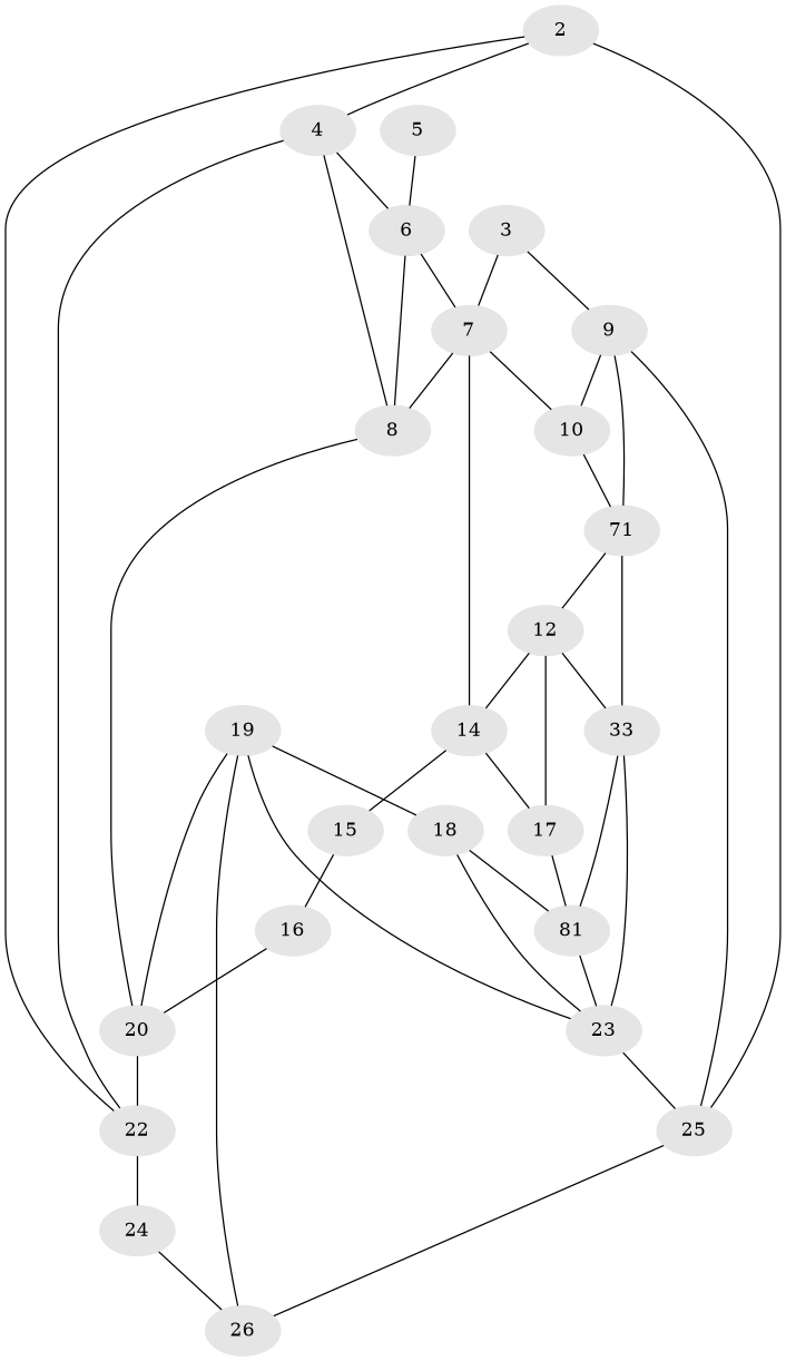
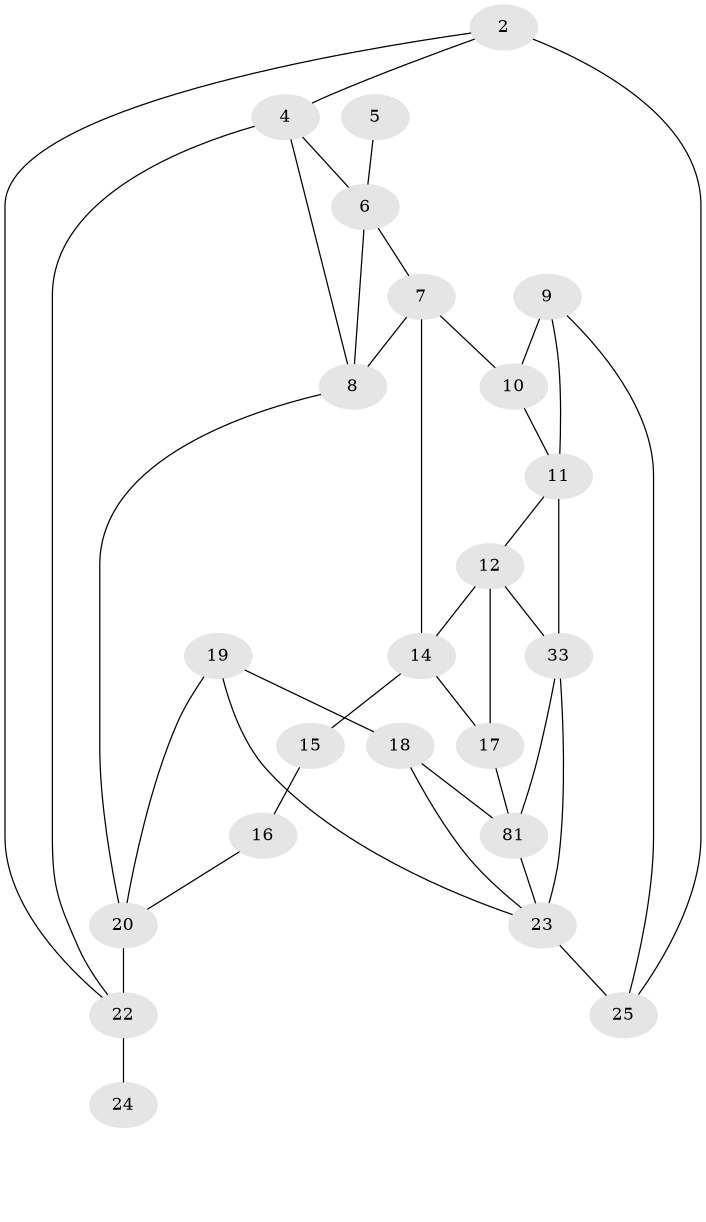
  graph {
    node [color=gray90 style=filled]
    edge [weight=1.0]
    2
    4
    22
    25
-   3
    7
    9
    6
    8
    24
-   26
    10
    14
-   11 [label=71]
+   11
    20
    5
    17
    15
    12
    n20 [label=33]
    n21 [label=81]
    23
    16
    18
    19
    2 -- 4
    2 -- 22
    2 -- 25 [weight=2.0]
    4 -- 22
    4 -- 6
    4 -- 8
    22 -- 24 [weight=2.0]
-   25 -- 26 [weight=2.0]
-   3 -- 7 [weight=2.0]
-   3 -- 9
    7 -- 8 [weight=2.0]
    7 -- 10
    7 -- 14
    9 -- 25 [weight=2.0]
    9 -- 10 [weight=2.0]
    9 -- 11
    6 -- 7
    6 -- 8
    8 -- 20
-   24 -- 26
    10 -- 11
    14 -- 17
    14 -- 15 [weight=2.0]
    11 -- 12
    11 -- n20 [weight=2.0]
    20 -- 22 [weight=2.0]
    5 -- 6 [weight=2.0]
    17 -- n21
    15 -- 16 [weight=3.0]
    12 -- 14
    12 -- 17
    12 -- n20
    n20 -- n21
    n20 -- 23
    n21 -- 23
    23 -- 25 [weight=2.0]
    16 -- 20
    18 -- n21
    18 -- 23
-   19 -- 26
    19 -- 20
    19 -- 23
    19 -- 18
  }
